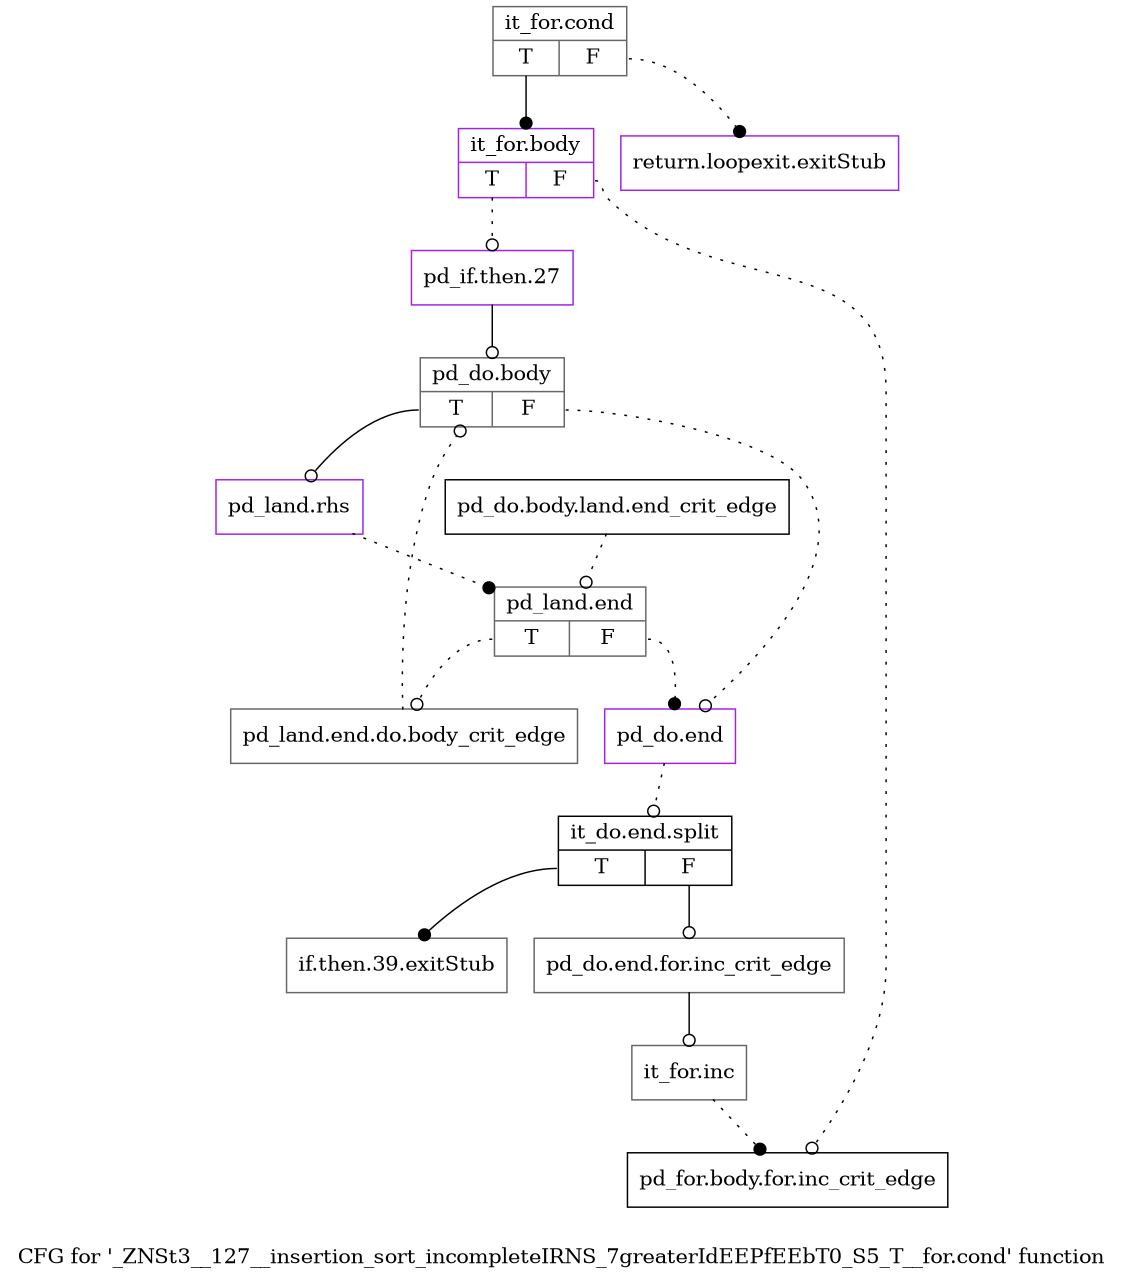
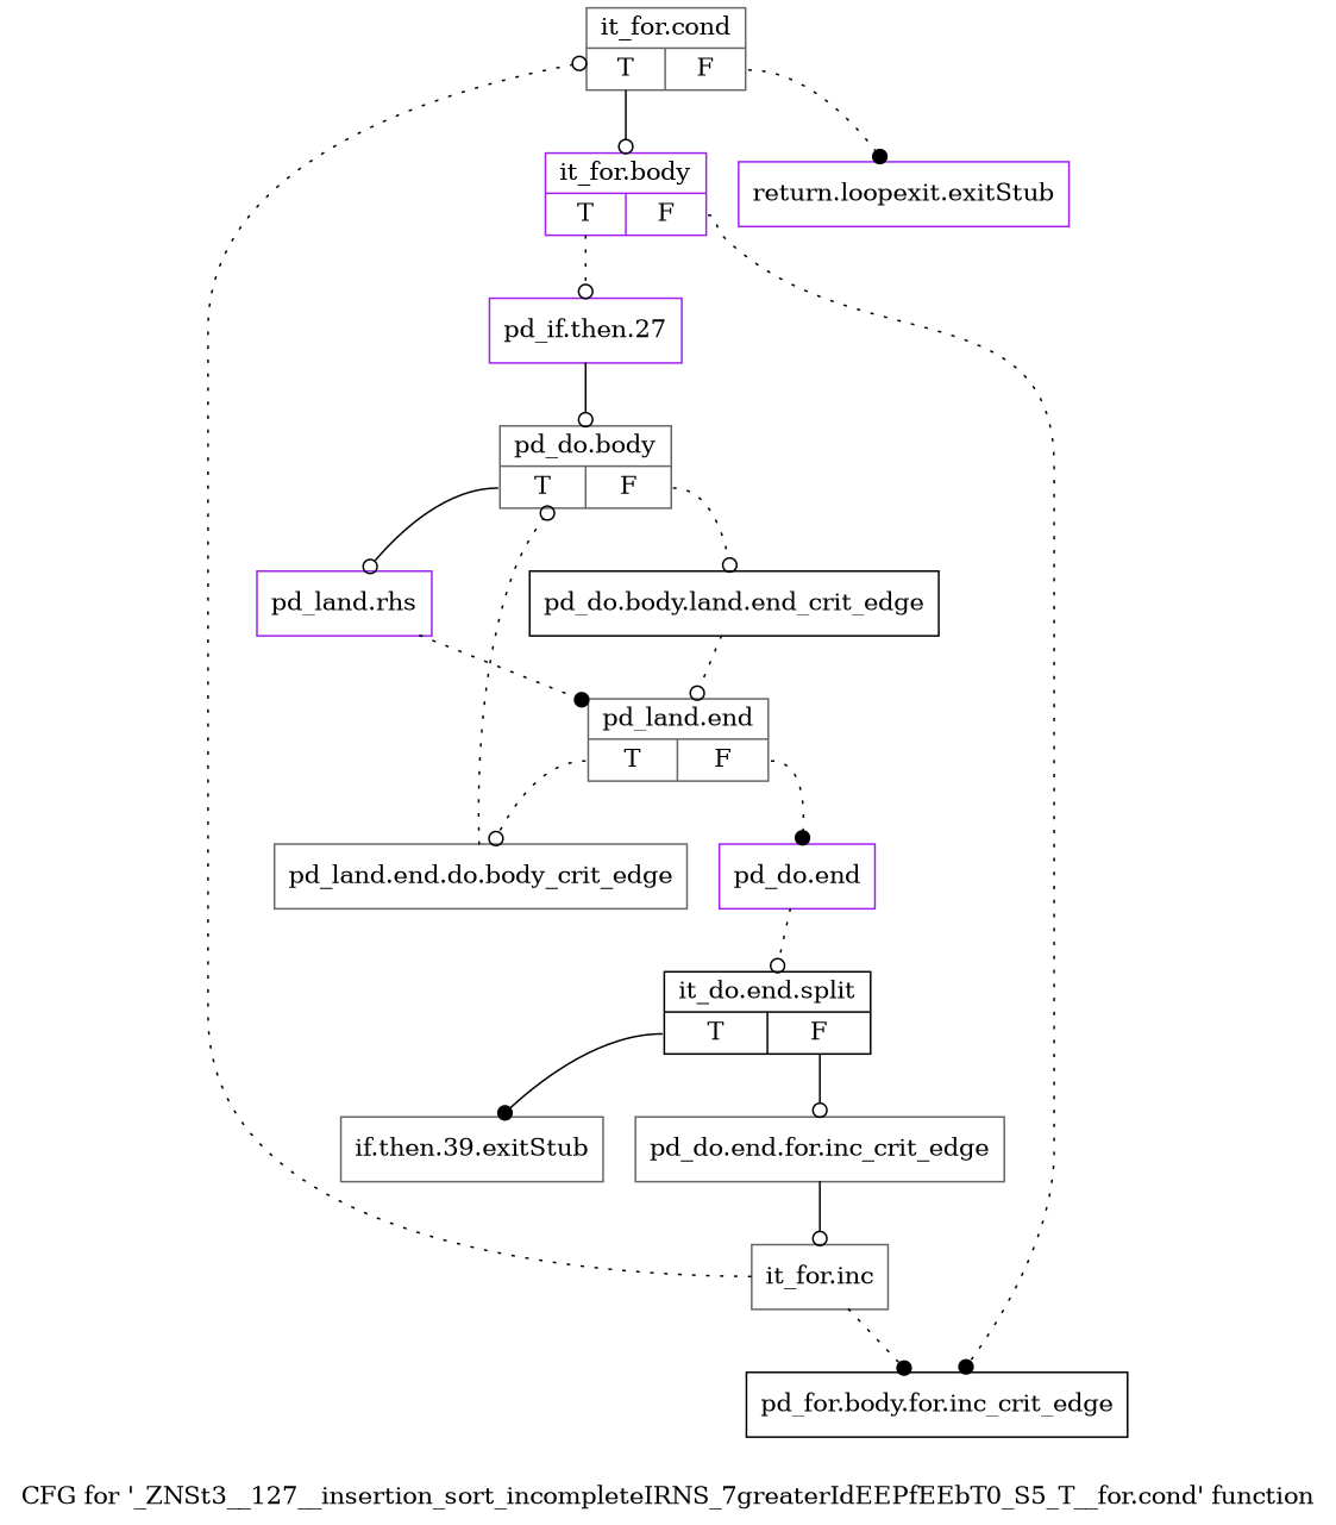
  digraph {
    label="CFG for '_ZNSt3__127__insertion_sort_incompleteIRNS_7greaterIdEEPfEEbT0_S5_T__for.cond' function"
    node [color=gray40 shape=record]
    edge [arrowhead=odot style=dotted]
    n1 [label="{it_for.cond|{<s0>T|<s1>F}}"]
    n2 [color=purple label="{return.loopexit.exitStub}"]
    n3 [color=purple label="{it_for.body|{<s0>T|<s1>F}}"]
    n4 [color=purple label="{pd_if.then.27}"]
    n5 [color=black label="{pd_for.body.for.inc_crit_edge}"]
    n6 [label="{if.then.39.exitStub}"]
    n7 [label="{pd_do.body|{<s0>T|<s1>F}}"]
    n8 [color=purple label="{pd_land.rhs}"]
    n9 [color=black label="{pd_do.body.land.end_crit_edge}"]
    n10 [label="{it_for.inc}"]
    n11 [label="{pd_land.end|{<s0>T|<s1>F}}"]
    n12 [label="{pd_land.end.do.body_crit_edge}"]
    n13 [color=purple label="{pd_do.end}"]
    n14 [color=black label="{it_do.end.split|{<s0>T|<s1>F}}"]
    n15 [label="{pd_do.end.for.inc_crit_edge}"]
    n1 -> n2 [arrowhead=dot tailport=s1]
-   n1 -> n3 [arrowhead=dot style=solid tailport=s0]
+   n1 -> n3 [style=solid tailport=s0]
    n3 -> n4 [tailport=s0]
-   n3 -> n5 [tailport=s1]
+   n3 -> n5 [arrowhead=dot tailport=s1]
    n4 -> n7 [style=solid]
    n7 -> n8 [style=solid tailport=s0]
-   n7 -> n13 [tailport=s1]
+   n7 -> n9 [tailport=s1]
    n8 -> n11 [arrowhead=dot]
    n9 -> n11
+   n10 -> n1
    n10 -> n5 [arrowhead=dot]
    n11 -> n12 [tailport=s0]
    n11 -> n13 [arrowhead=dot tailport=s1]
    n12 -> n7
    n13 -> n14
    n14 -> n6 [arrowhead=dot style=solid tailport=s0]
    n14 -> n15 [style=solid tailport=s1]
    n15 -> n10 [style=solid]
  }
